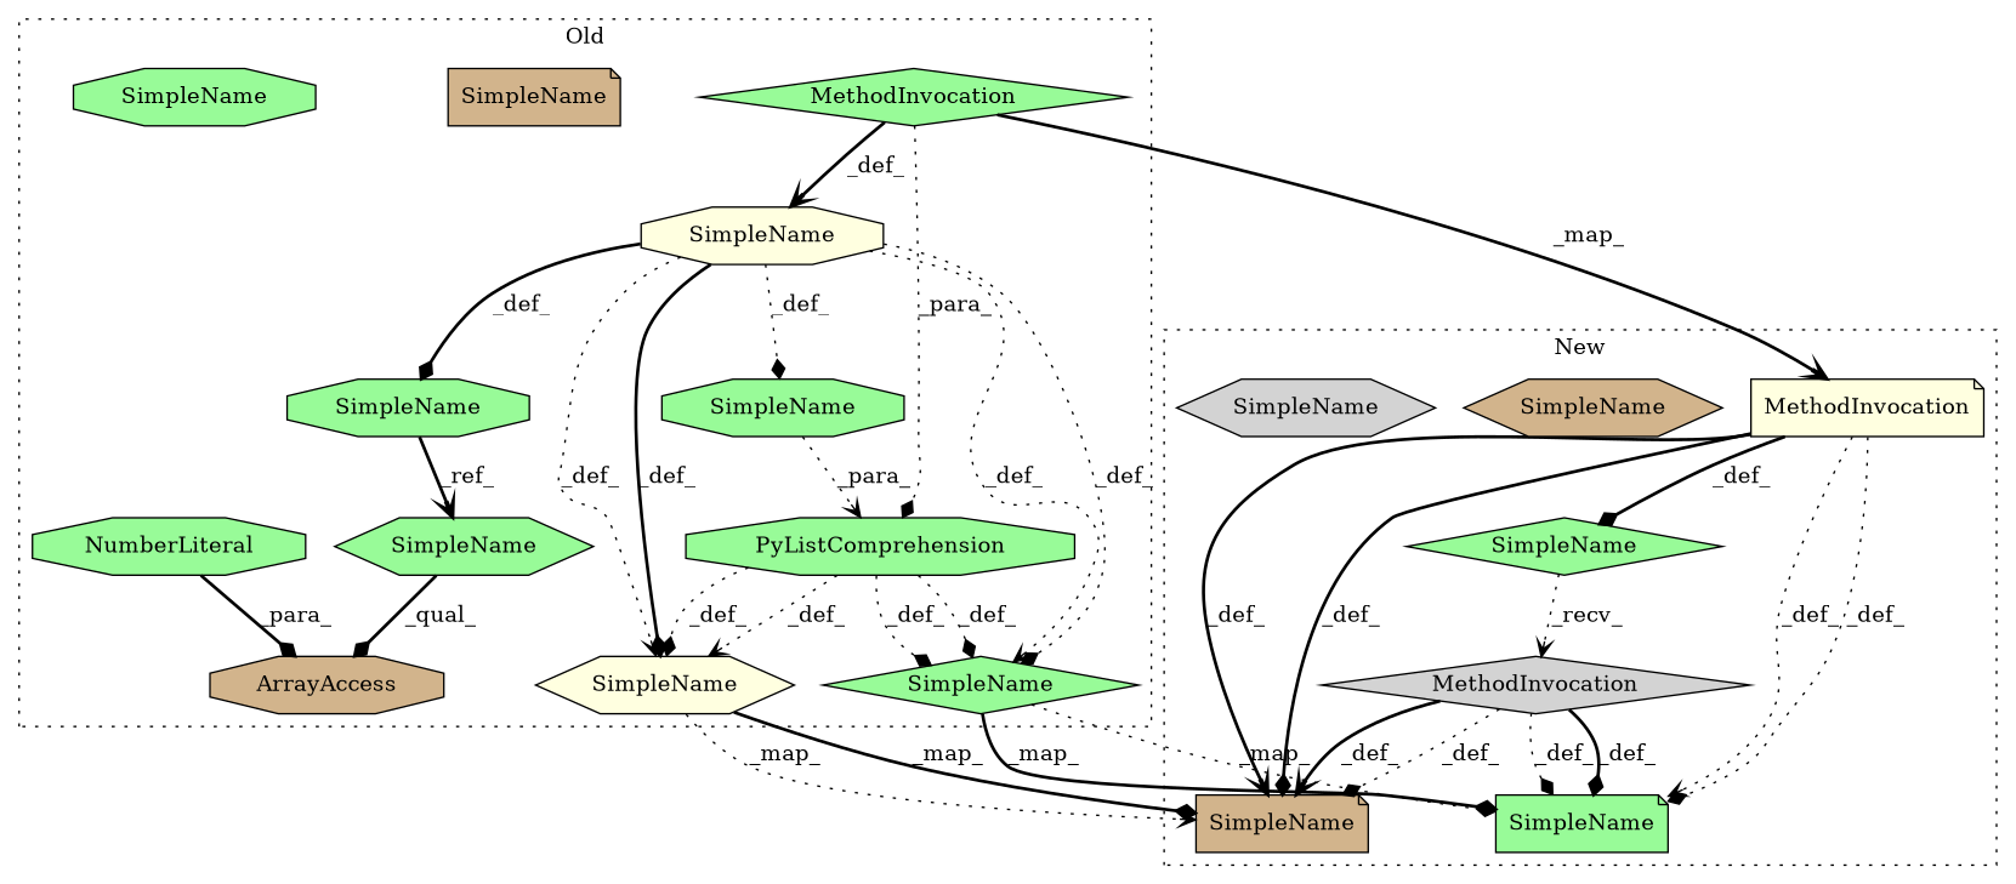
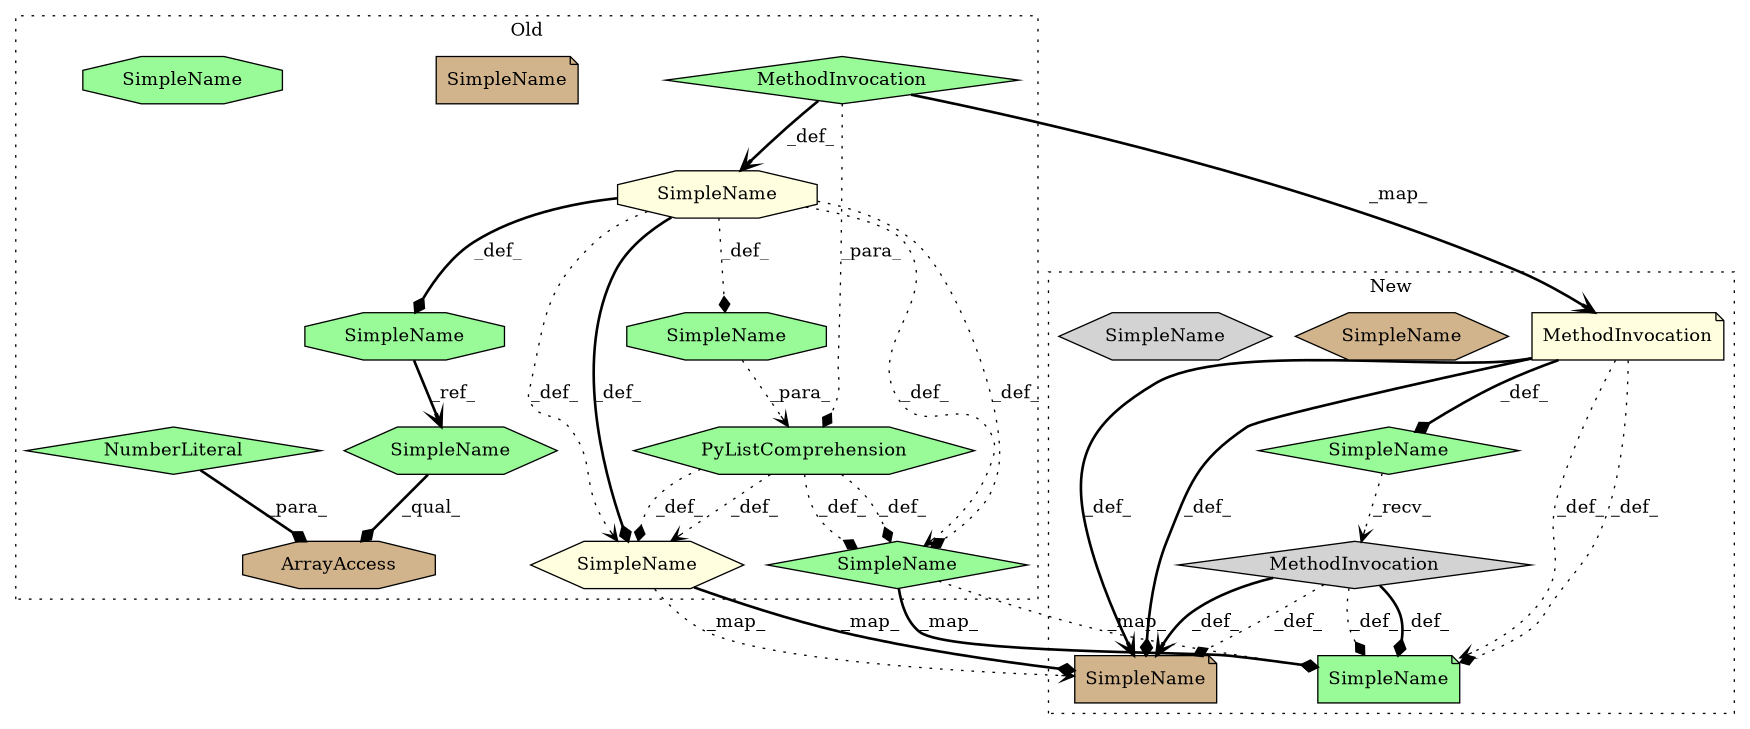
  digraph {
    node [a=42 fillcolor=palegreen l=14 shape=octagon style=filled]
    edge [arrowhead=diamond style=dotted]
    n1 [a=2 fillcolor=tan l="2,1" label=ArrayAccess s="1581,1584"]
    n2 [a=32 l="4,1" label=MethodInvocation s="1663,1676" shape=diamond]
-   n3 [a=34 l=1 label=NumberLiteral s=1583]
+   n3 [a=34 l=1 label=NumberLiteral s=1583 shape=diamond]
    n4 [l=1 label=SimpleName s=1652]
    n5 [fillcolor=lightyellow label=SimpleName s=1696 shape=hexagon]
    n6 [fillcolor=tan l=6 label=SimpleName s=1561 shape=note]
    n7 [label=SimpleName l=""]
    n8 [l=6 label=SimpleName s=1561 shape=diamond]
    n9 [label=SimpleName s=1696]
    n10 [fillcolor=lightyellow label=SimpleName l=""]
    n11 [l=1 label=SimpleName s=1581 shape=hexagon]
-   n12 [a=109 l=113 label=PyListComprehension s=1581]
+   n12 [a=109 l=113 label=PyListComprehension s=1581 shape=hexagon]
    n13 [a=32 fillcolor=lightgrey l=12 label=MethodInvocation s=1588 shape=diamond]
    n14 [a=32 fillcolor=lightyellow l="4,1" label=MethodInvocation s="1573,1586" shape=note]
    n15 [fillcolor=tan label=SimpleName s=1608 shape=note]
    n16 [l=6 label=SimpleName s=1559 shape=note]
    n17 [label=SimpleName shape=diamond l=""]
    n18 [fillcolor=tan l=6 label=SimpleName s=1559 shape=hexagon]
    n19 [fillcolor=lightgrey label=SimpleName s=1608 shape=hexagon]
    subgraph cluster_1 {
      label=Old
      style=dotted
      n1
      n2
      n3
      n4
      n5
      n6
      n7
      n8
      n9
      n10
      n11
      n12
    }
    subgraph cluster_2 {
      label=New
      style=dotted
      n13
      n14
      n15
      n16
      n17
      n18
      n19
    }
    n2 -> n10 [arrowhead=vee label=_def_ style=bold]
    n2 -> n12 [label=_para_]
    n2 -> n14 [arrowhead=vee label=_map_ style=bold]
    n3 -> n1 [label=_para_ style=bold]
    n4 -> n11 [arrowhead=vee label=_ref_ style=bold]
    n5 -> n15 [arrowhead=vee label=_map_]
    n5 -> n15 [label=_map_ style=bold]
    n7 -> n12 [arrowhead=vee label=_para_]
    n8 -> n16 [label=_map_ style=bold]
    n8 -> n16 [label=_map_]
    n10 -> n4 [label=_def_ style=bold]
    n10 -> n5 [arrowhead=vee label=_def_]
    n10 -> n5 [label=_def_ style=bold]
    n10 -> n7 [label=_def_]
    n10 -> n8 [arrowhead=vee label=_def_]
    n10 -> n8 [label=_def_]
    n11 -> n1 [label=_qual_ style=bold]
    n12 -> n5 [arrowhead=vee label=_def_]
    n12 -> n5 [label=_def_]
    n12 -> n8 [label=_def_]
    n12 -> n8 [label=_def_]
    n13 -> n15 [arrowhead=vee label=_def_ style=bold]
    n13 -> n15 [label=_def_]
    n13 -> n16 [label=_def_]
    n13 -> n16 [label=_def_ style=bold]
    n14 -> n15 [arrowhead=vee label=_def_ style=bold]
    n14 -> n15 [label=_def_ style=bold]
    n14 -> n16 [arrowhead=vee label=_def_]
    n14 -> n16 [label=_def_]
    n14 -> n17 [label=_def_ style=bold]
    n17 -> n13 [arrowhead=vee label=_recv_]
  }
